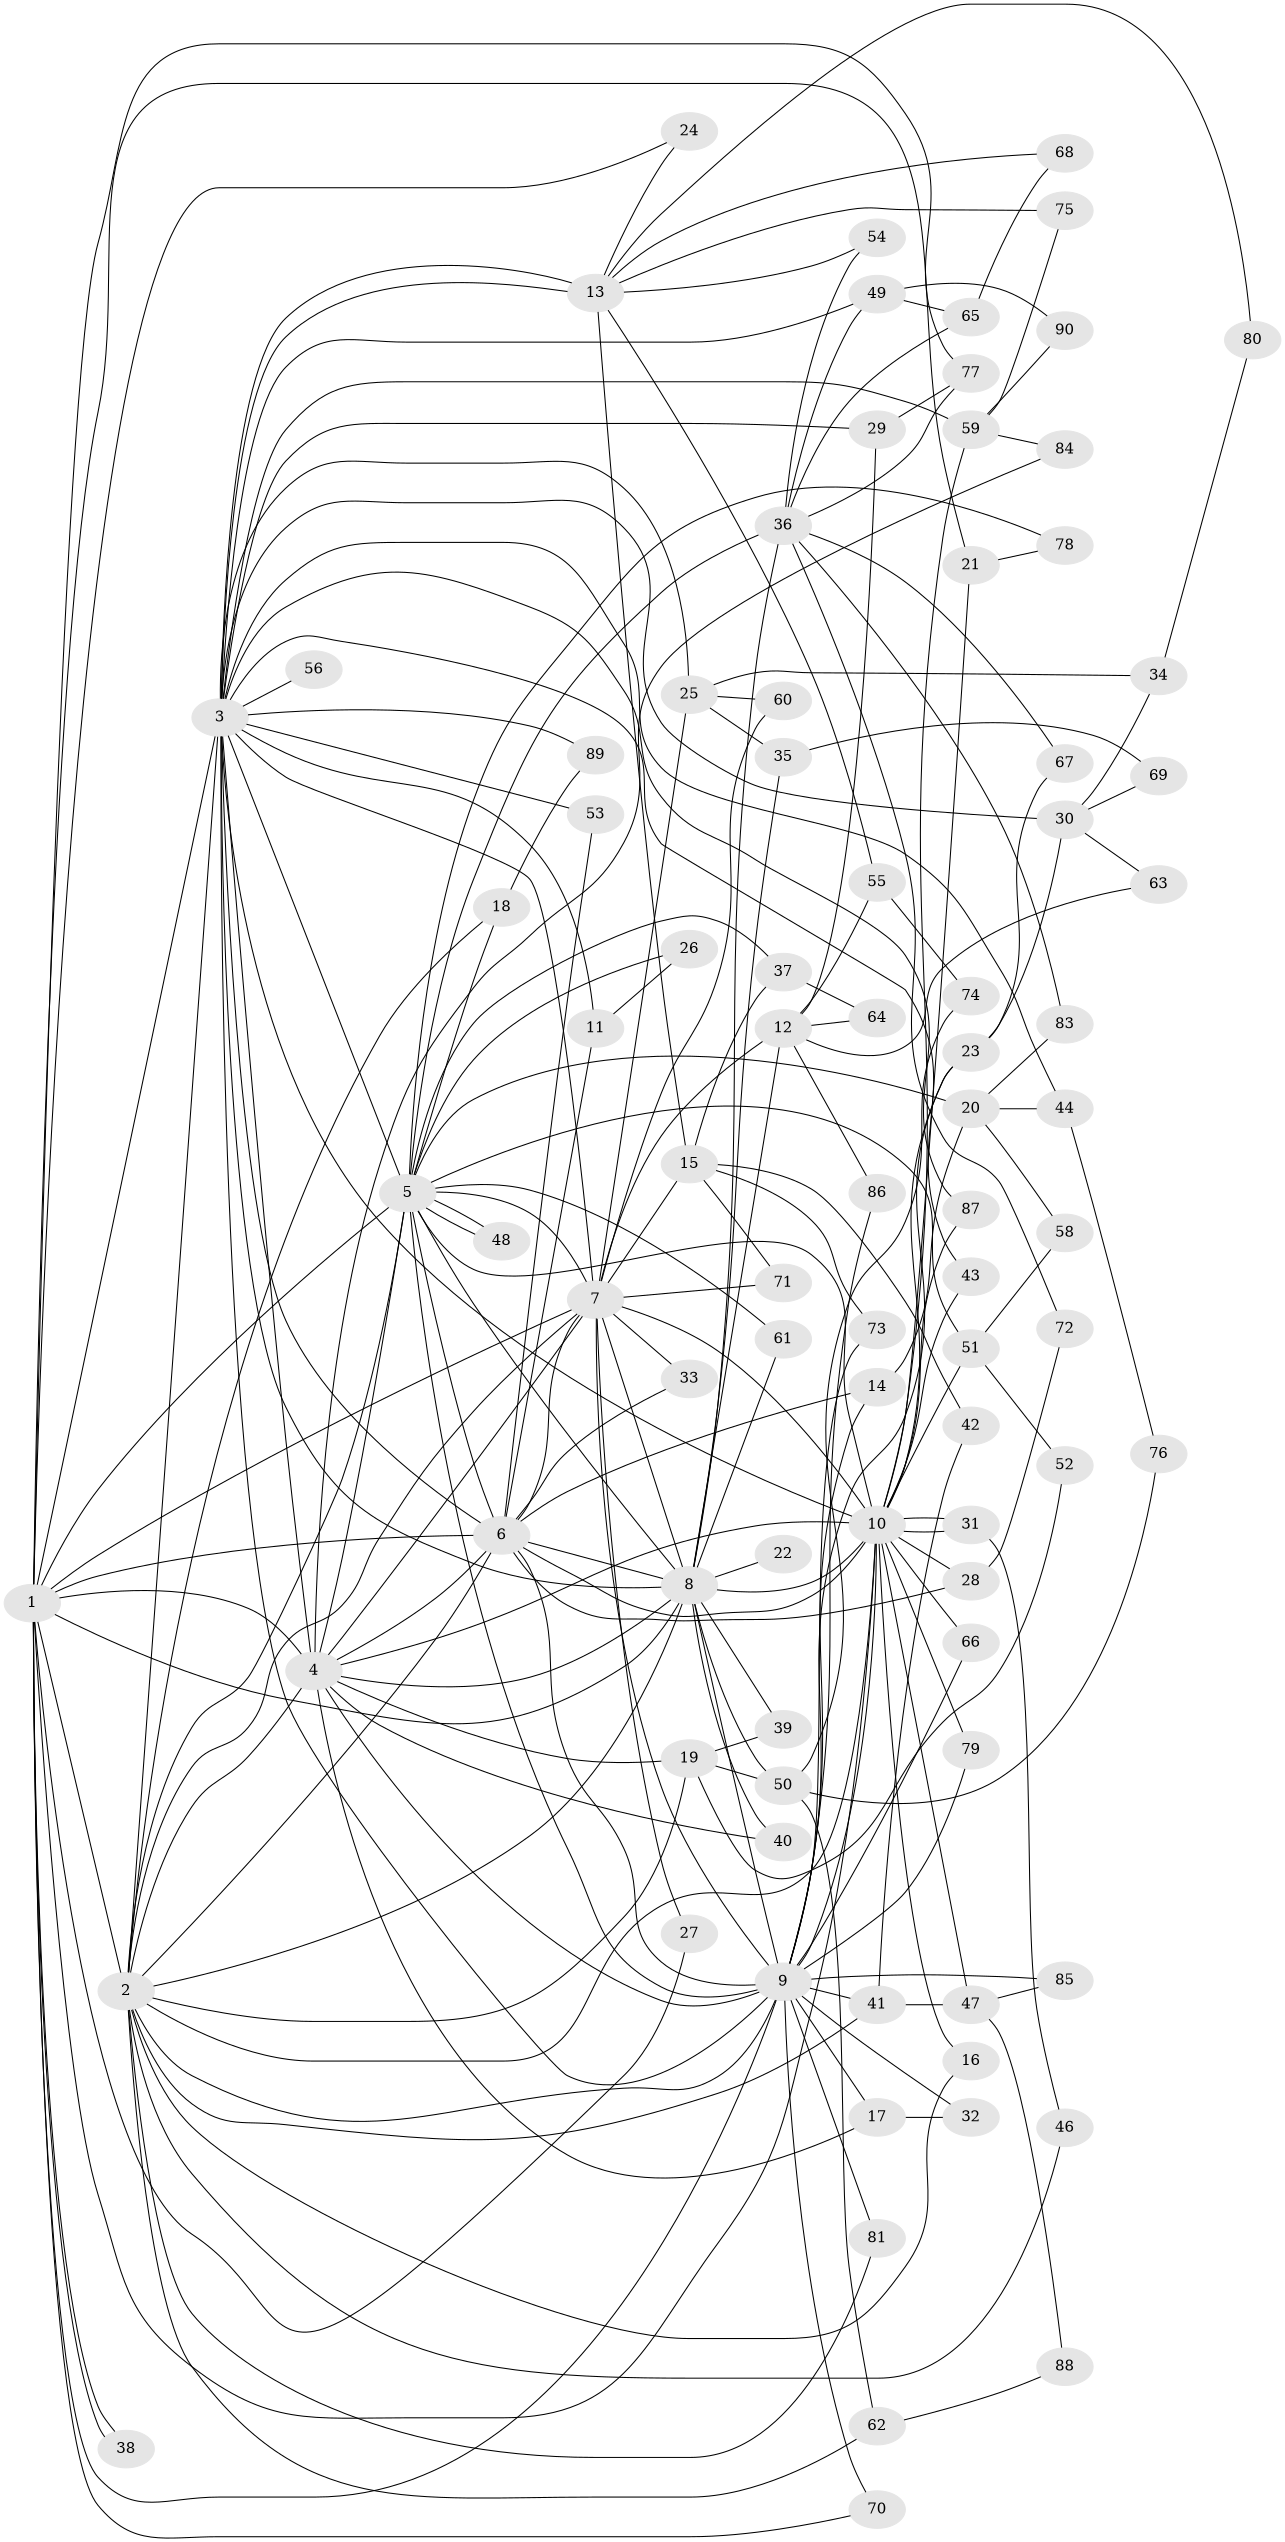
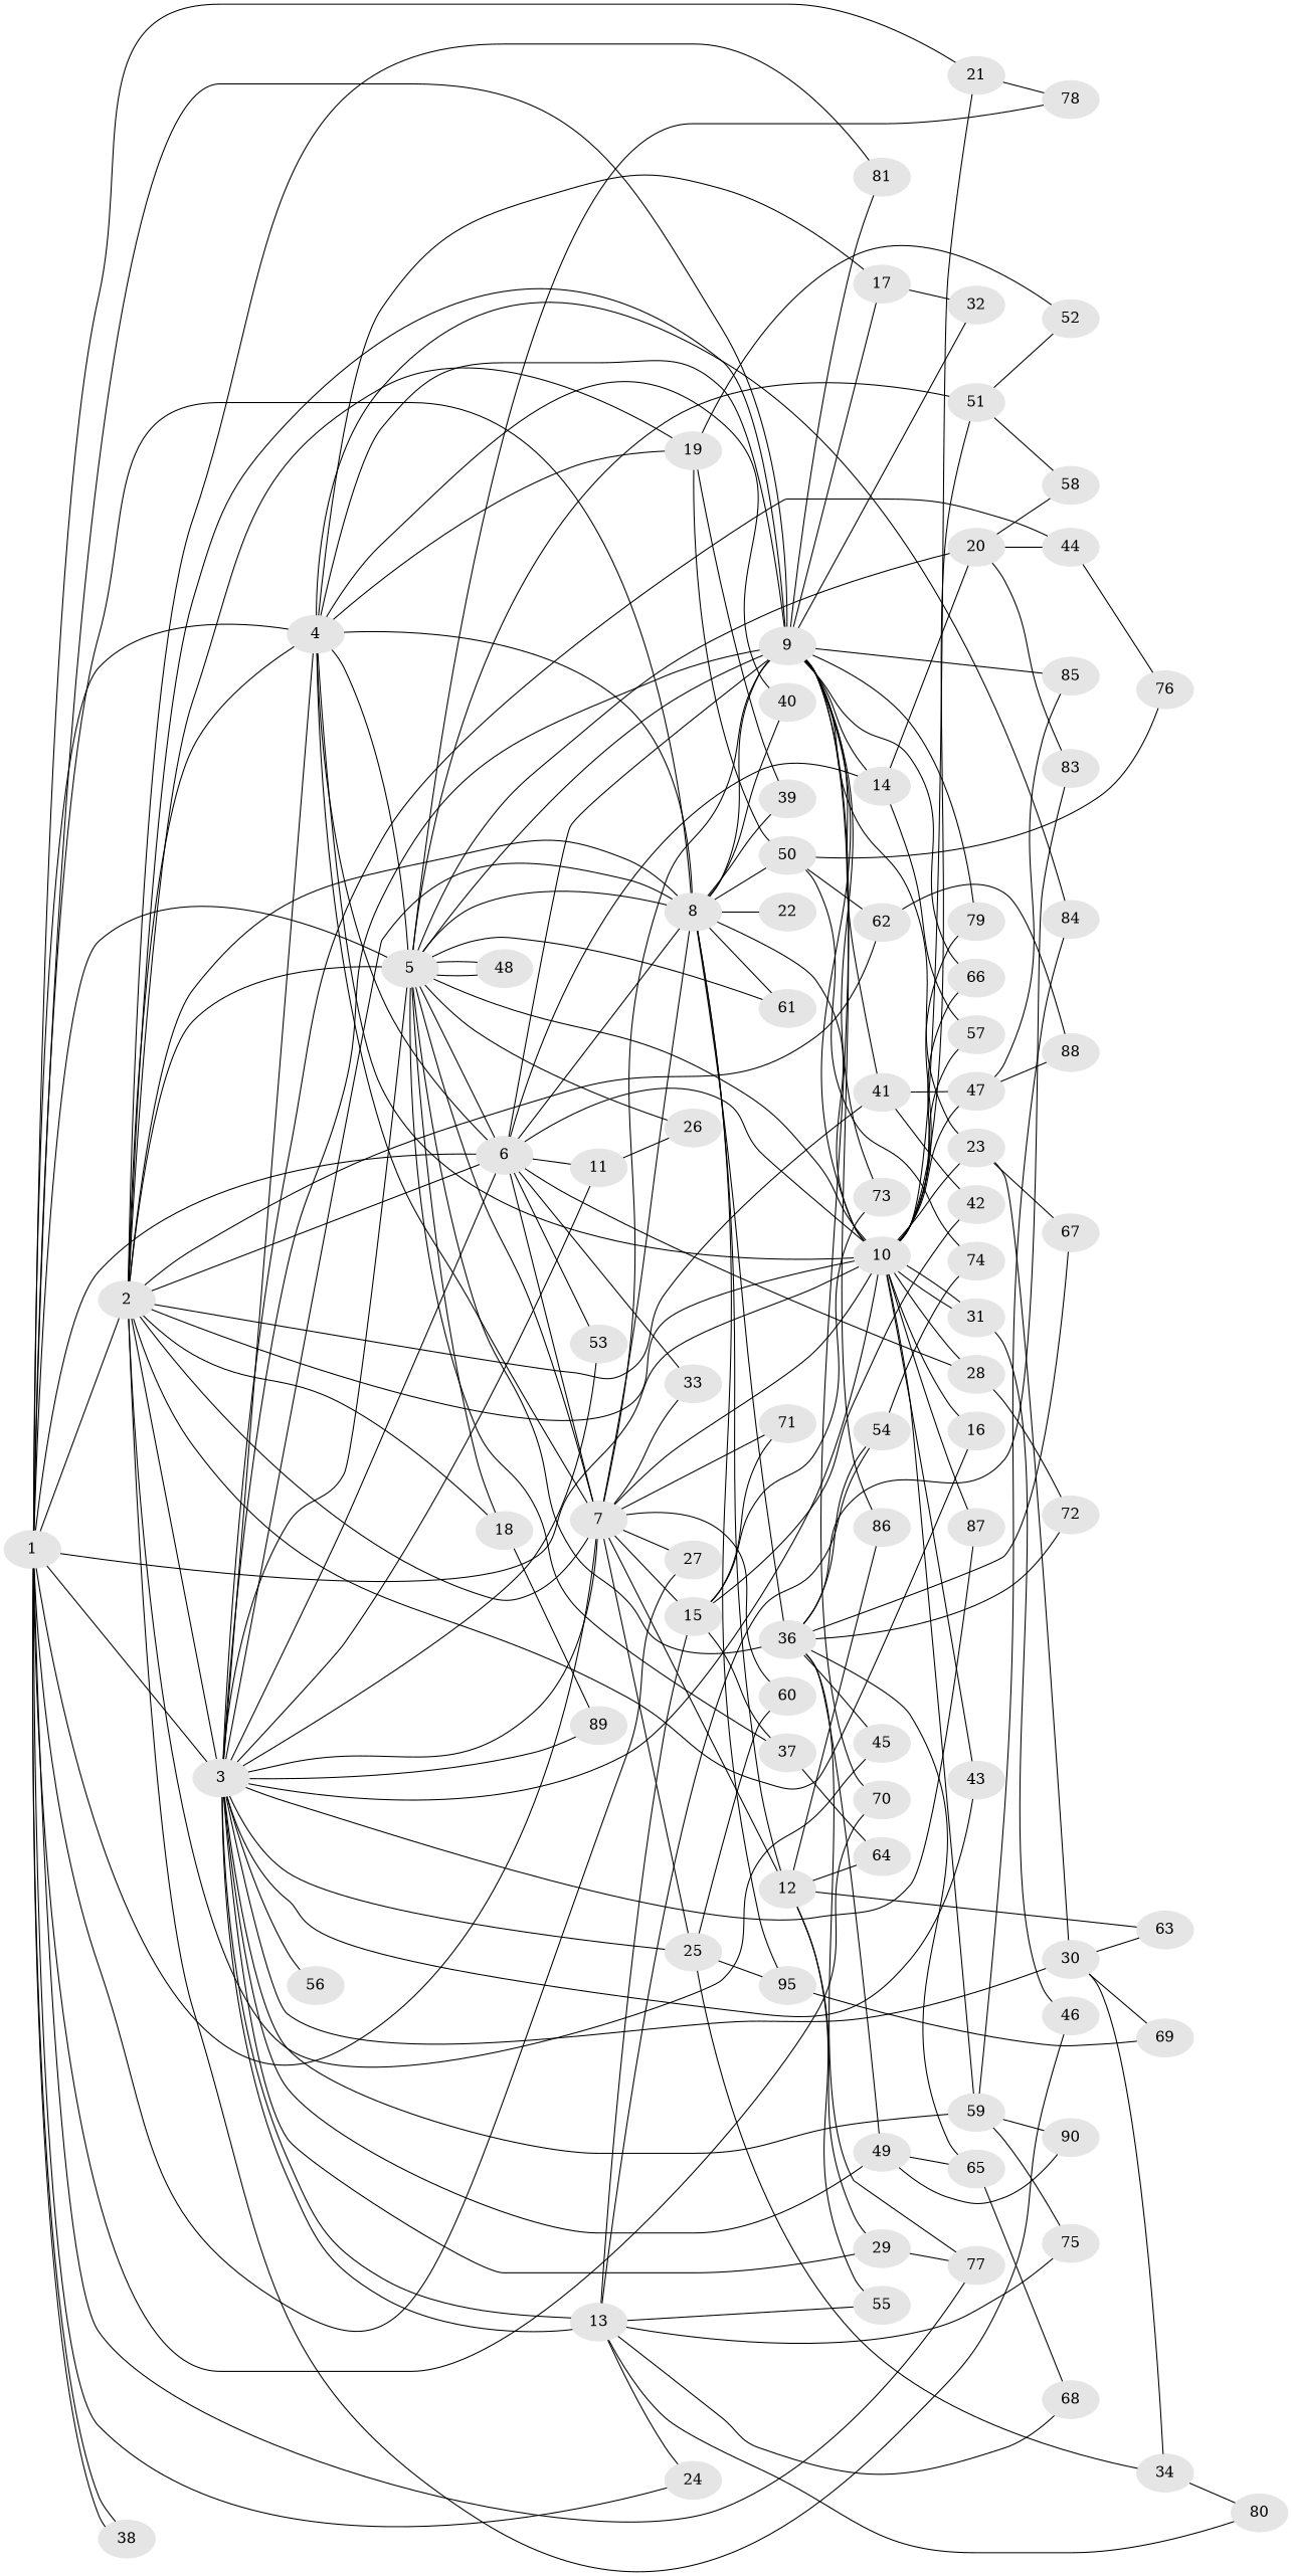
  graph {
    rankdir=LR
    node [color=gray90 style=filled]
    1
    2
    3
    4
    5
    6
    7
    8
    9
    10
    21
    24
    27
    38
    70
    77
    16
    18
    19
    41
+   45
    46
    62
    81
    11
    13
    25
    29
    30
    43
    44
    49
    53
    56
    59
    87
    89
    17
    40
    84
    20
    26
    36
    37
    48
    51
    61
    78
    14
    28
    33
    12
    15
    60
    71
    22
-   35
+   35 [label=95]
    39
    50
    23
    32
    66
    73
    79
    85
    86
    31
    47
+   57
    52
    42
    88
    55
    54
    68
    75
    80
    34
    63
    69
    76
    65
    90
    58
    83
    67
    72
    64
    74
    1 -- 2
    1 -- 3
    1 -- 4
    1 -- 5
    1 -- 6
    1 -- 7
    1 -- 8
    1 -- 9
    1 -- 10
    1 -- 21
    1 -- 24
    1 -- 27
    1 -- 38
    1 -- 38
    1 -- 70
    1 -- 77
    2 -- 3
    2 -- 4
    2 -- 5
    2 -- 6
    2 -- 7
    2 -- 8
    2 -- 9
    2 -- 10
    2 -- 16
    2 -- 18
    2 -- 19
    2 -- 41
+   2 -- 45
    2 -- 46
    2 -- 62
    2 -- 81
    3 -- 4
    3 -- 5
    3 -- 6
    3 -- 7
    3 -- 8
    3 -- 9
    3 -- 10
    3 -- 11
    3 -- 13
    3 -- 13
    3 -- 25
    3 -- 29
    3 -- 30
    3 -- 43
    3 -- 44
    3 -- 49
    3 -- 53
    3 -- 56
    3 -- 59
    3 -- 87
    3 -- 89
    4 -- 5
    4 -- 6
    4 -- 7
    4 -- 8
    4 -- 9
    4 -- 10
    4 -- 19
    4 -- 17
    4 -- 40
    4 -- 84
    5 -- 6
    5 -- 7
    5 -- 8
    5 -- 9
    5 -- 10
    5 -- 18
    5 -- 20
    5 -- 26
    5 -- 36
    5 -- 37
    5 -- 48
    5 -- 48
    5 -- 51
    5 -- 61
    5 -- 78
    6 -- 7
    6 -- 8
    6 -- 9
    6 -- 10
    6 -- 11
    6 -- 53
    6 -- 14
    6 -- 28
    6 -- 33
    7 -- 8
    7 -- 9
    7 -- 10
    7 -- 27
    7 -- 25
    7 -- 33
    7 -- 12
    7 -- 15
    7 -- 60
    7 -- 71
    8 -- 9
    8 -- 10
    8 -- 40
    8 -- 36
    8 -- 61
    8 -- 12
    8 -- 22
    8 -- 35
    8 -- 39
    8 -- 50
    9 -- 10
    9 -- 70
    9 -- 41
    9 -- 81
    9 -- 17
    9 -- 14
    9 -- 23
    9 -- 32
    9 -- 66
    9 -- 73
    9 -- 79
    9 -- 85
    9 -- 86
    10 -- 21
    10 -- 16
    10 -- 43
    10 -- 59
    10 -- 87
    10 -- 51
    10 -- 28
    10 -- 23
    10 -- 66
    10 -- 79
    10 -- 31
    10 -- 31
    10 -- 47
+   10 -- 57
    21 -- 78
    18 -- 89
    19 -- 39
    19 -- 50
    19 -- 52
    41 -- 47
    41 -- 42
    62 -- 88
    11 -- 26
    13 -- 24
    13 -- 15
    13 -- 55
    13 -- 54
    13 -- 68
    13 -- 75
    13 -- 80
    25 -- 60
    25 -- 35
    25 -- 34
    29 -- 77
    30 -- 34
    30 -- 63
    30 -- 69
    44 -- 76
    49 -- 65
    49 -- 90
    59 -- 84
    59 -- 75
    59 -- 90
    17 -- 32
    20 -- 44
    20 -- 58
    20 -- 83
    36 -- 77
+   36 -- 45
    36 -- 49
    36 -- 54
    36 -- 65
    36 -- 83
    36 -- 67
    36 -- 72
    37 -- 64
    51 -- 52
    51 -- 58
    14 -- 20
+   14 -- 57
    28 -- 72
    12 -- 29
    12 -- 86
    12 -- 55
    12 -- 63
    12 -- 64
    15 -- 37
    15 -- 71
    15 -- 73
    15 -- 42
    35 -- 69
    50 -- 62
    50 -- 76
    50 -- 74
    23 -- 30
    23 -- 67
    31 -- 46
    47 -- 85
    47 -- 88
-   55 -- 74
+   54 -- 74
    34 -- 80
    65 -- 68
  }
